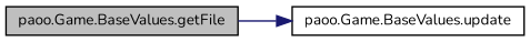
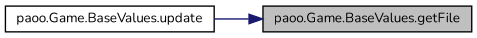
  digraph {
    rankdir=LR
    fontname=Nunito
    node [color=black fontname=Nunito fontsize=10 shape=record style=filled]
    n1 [fillcolor=grey75 fontcolor=black height=0.2 label="paoo.Game.BaseValues.getFile" width=0.4]
    n2 [fillcolor=white height=0.2 label="paoo.Game.BaseValues.update" width=0.4]
-   n1 -> n2 [color=midnightblue fontname=Nunito fontsize=10 labelfontname=Helvetica labelfontsize=10 style=solid]
+   n2 -> n1 [color=midnightblue fontname=Nunito fontsize=10 labelfontname=Helvetica labelfontsize=10 style=solid]
  }
